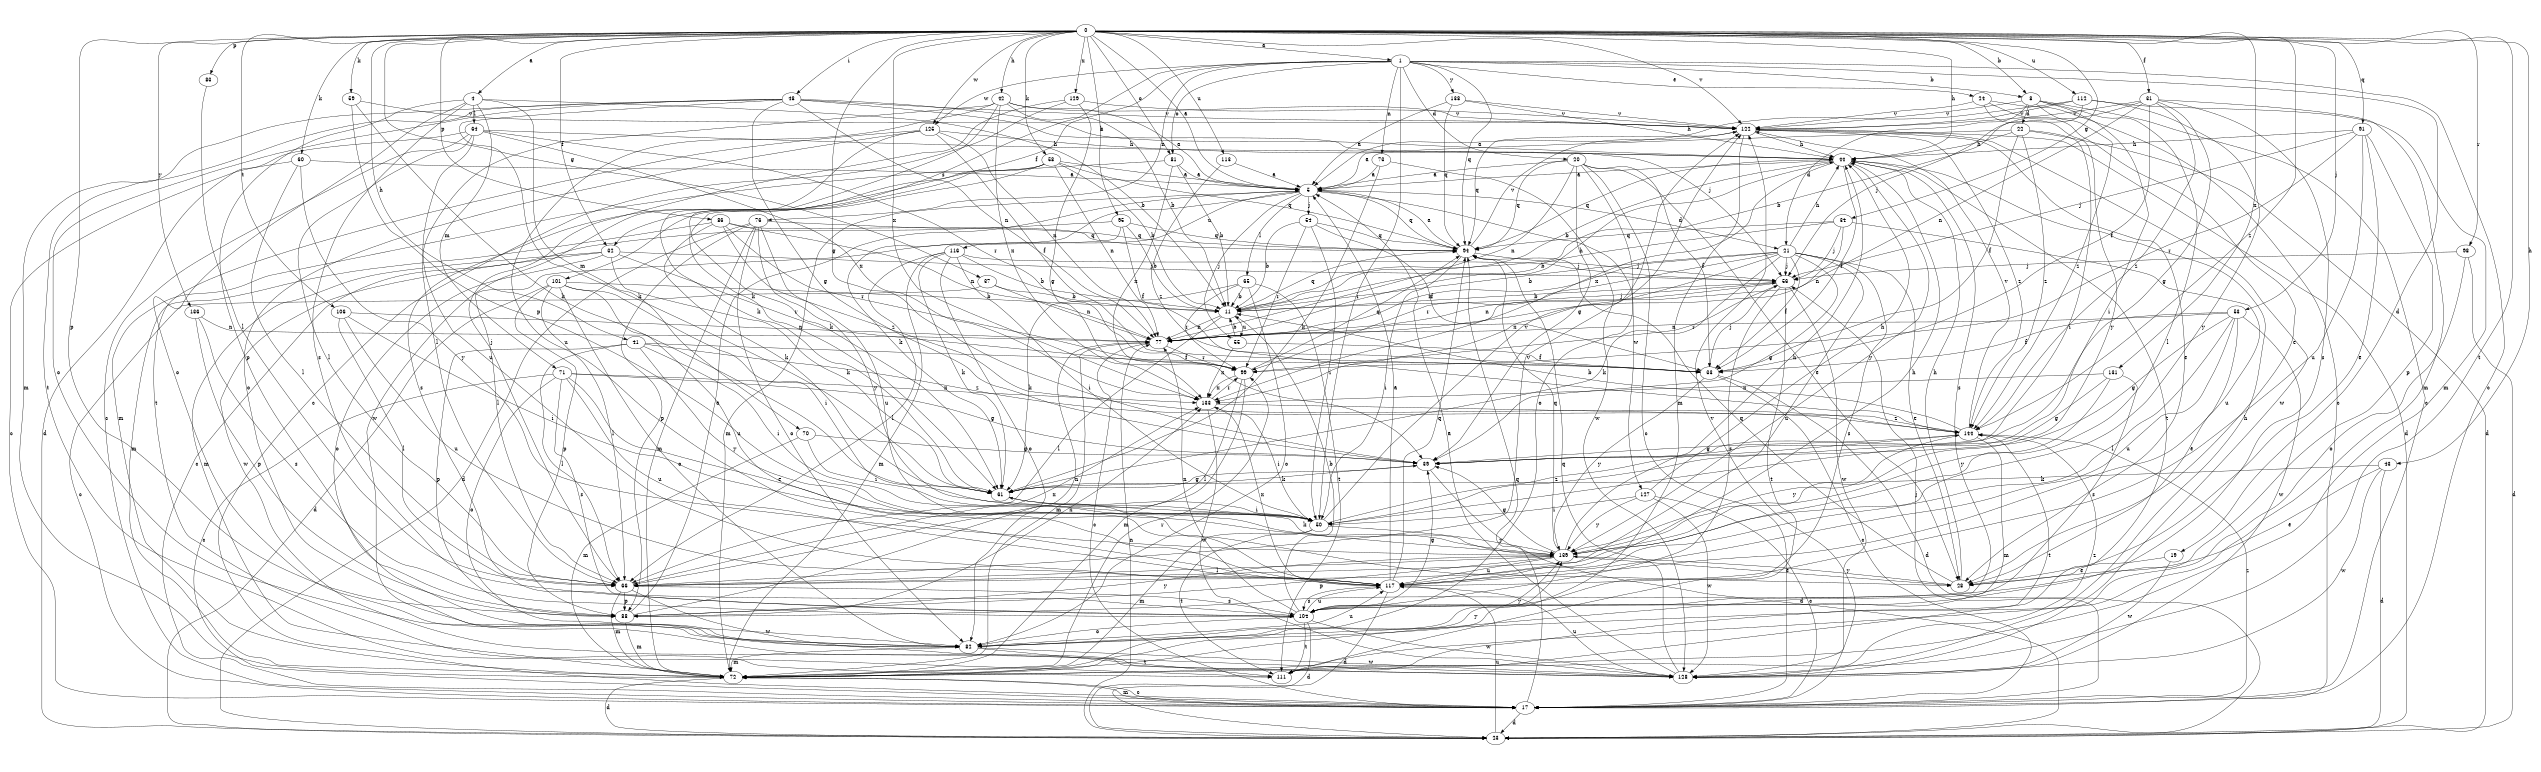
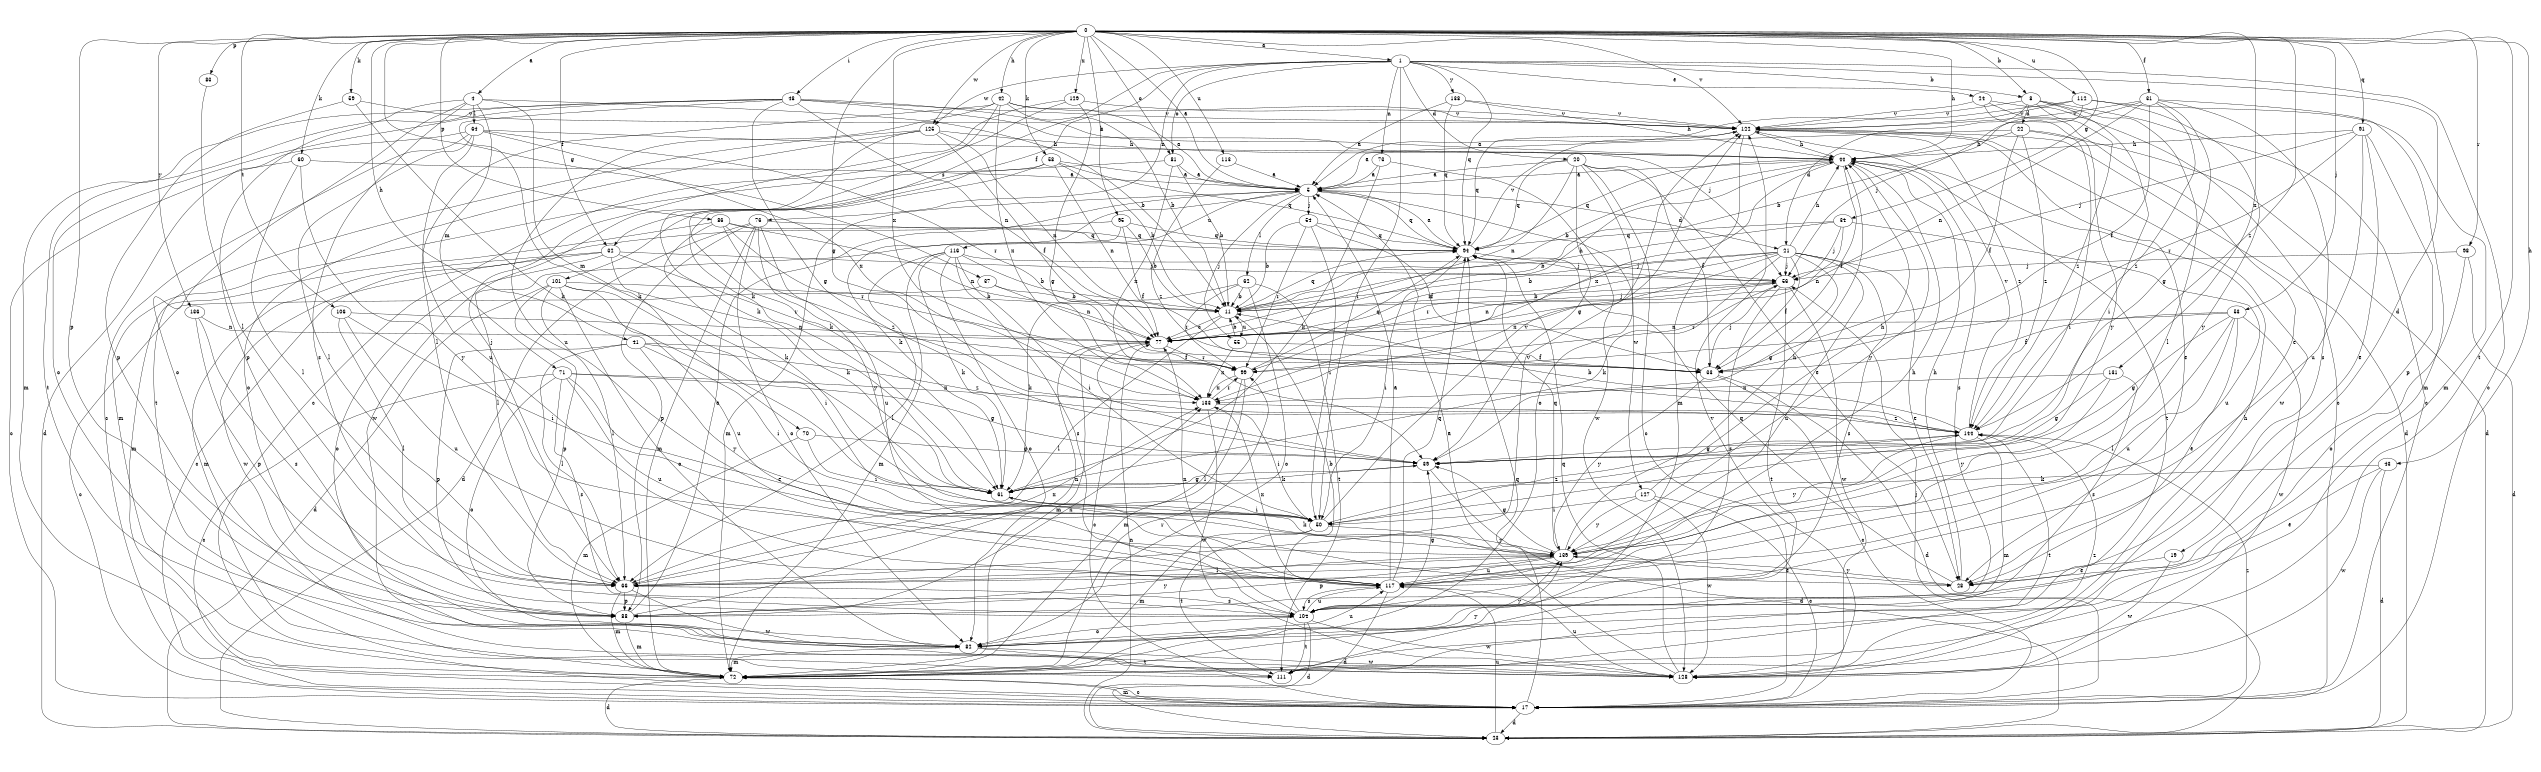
  strict digraph {
    0
    1
    4
    5
    8
    31
    32
    34
    37
    39
    41
    42
    43
    44
    48
    53
    58
    59
    60
    81
    83
    86
    88
    91
    95
    98
    106
    111
    112
    113
    122
    125
    129
    131
    133
    136
    144
    17
    19
    20
    24
    50
    73
    76
    94
    101
    138
    11
    64
    70
    71
    82
    104
    21
    54
    55
    61
-   65
+   65 [label=62]
    72
    116
    127
    22
    66
    77
    33
    56
    128
    99
    117
    23
    139
    28
    0 -> 1 [label=a]
    0 -> 4 [label=a]
    0 -> 5 [label=a]
    0 -> 8 [label=b]
    0 -> 31 [label=f]
    0 -> 32 [label=f]
    0 -> 34 [label=g]
    0 -> 37 [label=g]
    0 -> 39 [label=g]
    0 -> 41 [label=h]
    0 -> 42 [label=h]
    0 -> 43 [label=h]
    0 -> 44 [label=h]
    0 -> 48 [label=i]
    0 -> 53 [label=j]
    0 -> 58 [label=k]
    0 -> 59 [label=k]
    0 -> 60 [label=k]
    0 -> 81 [label=o]
    0 -> 83 [label=p]
    0 -> 86 [label=p]
    0 -> 88 [label=p]
    0 -> 91 [label=q]
    0 -> 95 [label=r]
    0 -> 98 [label=r]
    0 -> 106 [label=t]
    0 -> 111 [label=t]
    0 -> 112 [label=u]
    0 -> 113 [label=u]
    0 -> 122 [label=v]
    0 -> 125 [label=w]
    0 -> 129 [label=x]
    0 -> 131 [label=x]
    0 -> 133 [label=x]
    0 -> 136 [label=y]
    0 -> 144 [label=z]
    1 -> 8 [label=b]
    1 -> 32 [label=f]
    1 -> 81 [label=o]
    1 -> 125 [label=w]
    1 -> 17 [label=c]
    1 -> 19 [label=d]
    1 -> 20 [label=d]
    1 -> 24 [label=e]
    1 -> 50 [label=i]
    1 -> 73 [label=n]
    1 -> 76 [label=n]
    1 -> 94 [label=q]
    1 -> 101 [label=s]
    1 -> 138 [label=y]
    4 -> 88 [label=p]
    4 -> 11 [label=b]
    4 -> 64 [label=l]
    4 -> 70 [label=m]
    4 -> 71 [label=m]
    4 -> 82 [label=o]
    4 -> 104 [label=s]
    5 -> 94 [label=q]
    5 -> 21 [label=d]
    5 -> 54 [label=j]
    5 -> 55 [label=j]
    5 -> 61 [label=k]
    5 -> 65 [label=l]
    5 -> 72 [label=m]
    5 -> 116 [label=u]
    5 -> 127 [label=w]
    8 -> 122 [label=v]
    8 -> 144 [label=z]
    8 -> 17 [label=c]
    8 -> 50 [label=i]
    8 -> 21 [label=d]
    8 -> 22 [label=d]
    8 -> 66 [label=l]
    31 -> 39 [label=g]
    31 -> 122 [label=v]
    31 -> 144 [label=z]
    31 -> 11 [label=b]
    31 -> 104 [label=s]
    31 -> 72 [label=m]
    31 -> 77 [label=n]
    31 -> 33 [label=f]
    32 -> 82 [label=o]
    32 -> 61 [label=k]
    32 -> 72 [label=m]
    32 -> 56 [label=j]
    32 -> 128 [label=w]
    32 -> 99 [label=r]
    34 -> 94 [label=q]
    34 -> 11 [label=b]
    34 -> 77 [label=n]
    34 -> 56 [label=j]
    34 -> 117 [label=u]
    37 -> 17 [label=c]
    37 -> 11 [label=b]
    37 -> 77 [label=n]
    39 -> 61 [label=k]
    39 -> 23 [label=d]
    41 -> 88 [label=p]
    41 -> 144 [label=z]
    41 -> 50 [label=i]
    41 -> 66 [label=l]
    41 -> 33 [label=f]
    41 -> 139 [label=y]
    42 -> 5 [label=a]
    42 -> 122 [label=v]
    42 -> 133 [label=x]
    42 -> 11 [label=b]
    42 -> 61 [label=k]
    42 -> 66 [label=l]
    42 -> 117 [label=u]
    43 -> 61 [label=k]
    43 -> 128 [label=w]
    43 -> 23 [label=d]
    43 -> 28 [label=e]
    44 -> 5 [label=a]
    44 -> 111 [label=t]
    44 -> 133 [label=x]
    44 -> 94 [label=q]
    44 -> 11 [label=b]
    44 -> 104 [label=s]
    44 -> 33 [label=f]
    44 -> 139 [label=y]
    48 -> 39 [label=g]
    48 -> 44 [label=h]
    48 -> 111 [label=t]
    48 -> 122 [label=v]
    48 -> 82 [label=o]
    48 -> 61 [label=k]
    48 -> 72 [label=m]
    48 -> 77 [label=n]
    48 -> 56 [label=j]
    53 -> 39 [label=g]
    53 -> 66 [label=l]
    53 -> 77 [label=n]
    53 -> 33 [label=f]
    53 -> 128 [label=w]
    53 -> 117 [label=u]
    53 -> 28 [label=e]
    58 -> 5 [label=a]
    58 -> 94 [label=q]
    58 -> 11 [label=b]
-   58 -> 104 [label=s]
+   116 -> 104 [label=s]
    58 -> 61 [label=k]
    58 -> 72 [label=m]
    58 -> 77 [label=n]
-   59 -> 50 [label=p]
+   59 -> 88 [label=p]
    59 -> 122 [label=v]
    59 -> 61 [label=k]
    60 -> 5 [label=a]
    60 -> 17 [label=c]
    60 -> 66 [label=l]
    60 -> 139 [label=y]
    81 -> 5 [label=a]
    81 -> 133 [label=x]
    81 -> 11 [label=b]
    81 -> 128 [label=w]
    83 -> 66 [label=l]
    86 -> 144 [label=z]
    86 -> 94 [label=q]
    86 -> 61 [label=k]
    86 -> 72 [label=m]
    86 -> 77 [label=n]
    86 -> 99 [label=r]
    88 -> 5 [label=a]
    88 -> 133 [label=x]
    88 -> 72 [label=m]
    88 -> 77 [label=n]
    88 -> 139 [label=y]
    91 -> 44 [label=h]
    91 -> 88 [label=p]
    91 -> 56 [label=j]
    91 -> 99 [label=r]
    91 -> 117 [label=u]
    91 -> 28 [label=e]
    95 -> 17 [label=c]
    95 -> 94 [label=q]
    95 -> 11 [label=b]
    95 -> 66 [label=l]
    95 -> 33 [label=f]
    98 -> 82 [label=o]
    98 -> 56 [label=j]
    98 -> 23 [label=d]
    106 -> 50 [label=i]
    106 -> 66 [label=l]
    106 -> 77 [label=n]
    106 -> 117 [label=u]
    112 -> 5 [label=a]
    112 -> 122 [label=v]
    112 -> 72 [label=m]
    112 -> 56 [label=j]
    112 -> 139 [label=y]
    113 -> 5 [label=a]
    113 -> 144 [label=z]
    122 -> 44 [label=h]
    122 -> 144 [label=z]
    122 -> 94 [label=q]
    122 -> 72 [label=m]
    122 -> 128 [label=w]
    122 -> 23 [label=d]
    122 -> 28 [label=e]
    125 -> 44 [label=h]
    125 -> 111 [label=t]
    125 -> 82 [label=o]
    125 -> 61 [label=k]
    125 -> 77 [label=n]
    125 -> 33 [label=f]
    129 -> 39 [label=g]
    129 -> 122 [label=v]
    129 -> 17 [label=c]
    129 -> 66 [label=j]
    131 -> 39 [label=g]
    131 -> 133 [label=x]
    131 -> 104 [label=s]
    131 -> 139 [label=y]
    133 -> 144 [label=z]
    133 -> 50 [label=i]
    133 -> 128 [label=w]
    133 -> 99 [label=r]
    136 -> 88 [label=p]
    136 -> 104 [label=s]
    136 -> 77 [label=n]
    144 -> 39 [label=g]
    144 -> 111 [label=t]
    144 -> 122 [label=v]
    144 -> 11 [label=b]
    144 -> 72 [label=m]
    144 -> 139 [label=y]
    17 -> 122 [label=v]
    17 -> 144 [label=z]
    17 -> 94 [label=q]
    17 -> 72 [label=m]
    17 -> 56 [label=j]
    17 -> 23 [label=d]
    19 -> 128 [label=w]
    19 -> 28 [label=e]
    20 -> 5 [label=a]
    20 -> 39 [label=g]
    20 -> 17 [label=c]
    20 -> 94 [label=q]
    20 -> 82 [label=o]
    20 -> 77 [label=n]
    20 -> 33 [label=f]
    20 -> 28 [label=e]
    24 -> 122 [label=v]
    24 -> 17 [label=c]
    24 -> 139 [label=y]
    24 -> 28 [label=e]
    50 -> 111 [label=t]
    50 -> 122 [label=v]
    50 -> 144 [label=z]
    50 -> 72 [label=m]
    50 -> 139 [label=y]
    73 -> 5 [label=a]
    73 -> 61 [label=k]
    73 -> 128 [label=w]
    76 -> 88 [label=p]
    76 -> 94 [label=q]
    76 -> 82 [label=o]
    76 -> 72 [label=m]
    76 -> 117 [label=u]
    76 -> 23 [label=d]
    76 -> 139 [label=y]
    94 -> 5 [label=a]
    94 -> 122 [label=v]
    94 -> 50 [label=i]
    94 -> 56 [label=j]
    101 -> 88 [label=p]
    101 -> 50 [label=i]
    101 -> 11 [label=b]
    101 -> 82 [label=o]
    101 -> 66 [label=l]
    101 -> 117 [label=u]
    101 -> 23 [label=d]
    138 -> 5 [label=a]
    138 -> 44 [label=h]
    138 -> 122 [label=v]
    138 -> 94 [label=q]
    11 -> 94 [label=q]
    11 -> 55 [label=u]
    11 -> 66 [label=l]
-   11 -> 77 [label=n]
+   11 -> 77 [label=c]
    11 -> 56 [label=j]
    64 -> 44 [label=h]
    64 -> 133 [label=x]
    64 -> 17 [label=c]
    64 -> 66 [label=l]
    64 -> 99 [label=r]
    64 -> 117 [label=u]
    64 -> 23 [label=d]
    70 -> 39 [label=g]
    70 -> 50 [label=i]
    70 -> 72 [label=m]
    71 -> 39 [label=g]
    71 -> 133 [label=x]
    71 -> 17 [label=c]
    71 -> 82 [label=o]
    71 -> 104 [label=s]
    71 -> 117 [label=u]
    71 -> 28 [label=e]
    82 -> 111 [label=t]
    82 -> 72 [label=m]
    82 -> 128 [label=w]
    82 -> 117 [label=u]
    82 -> 139 [label=y]
    104 -> 39 [label=g]
    104 -> 111 [label=t]
    104 -> 11 [label=b]
    104 -> 82 [label=o]
    104 -> 77 [label=n]
    104 -> 128 [label=w]
    104 -> 117 [label=u]
    104 -> 23 [label=d]
    21 -> 39 [label=g]
    21 -> 44 [label=h]
    21 -> 133 [label=x]
    21 -> 11 [label=b]
    21 -> 104 [label=s]
    21 -> 61 [label=k]
    21 -> 77 [label=n]
    21 -> 33 [label=f]
    21 -> 56 [label=j]
    21 -> 99 [label=r]
    21 -> 117 [label=u]
    21 -> 28 [label=e]
    54 -> 50 [label=i]
    54 -> 94 [label=q]
    54 -> 11 [label=b]
    54 -> 33 [label=f]
    54 -> 99 [label=r]
    55 -> 133 [label=x]
    55 -> 11 [label=b]
    55 -> 33 [label=f]
    61 -> 39 [label=g]
    61 -> 50 [label=i]
    65 -> 111 [label=t]
    65 -> 11 [label=b]
    65 -> 82 [label=o]
    65 -> 61 [label=k]
    65 -> 99 [label=r]
    72 -> 17 [label=c]
    72 -> 99 [label=r]
    72 -> 23 [label=d]
    72 -> 139 [label=y]
    116 -> 50 [label=i]
    116 -> 11 [label=b]
    116 -> 82 [label=o]
    116 -> 61 [label=k]
    116 -> 72 [label=m]
    116 -> 66 [label=l]
    116 -> 56 [label=j]
    127 -> 44 [label=h]
    127 -> 17 [label=c]
    127 -> 50 [label=i]
    127 -> 128 [label=w]
    127 -> 139 [label=y]
    22 -> 5 [label=a]
    22 -> 44 [label=h]
    22 -> 144 [label=z]
    22 -> 50 [label=i]
    22 -> 33 [label=f]
    22 -> 23 [label=d]
    66 -> 88 [label=p]
    66 -> 122 [label=v]
    66 -> 133 [label=x]
    66 -> 104 [label=s]
    66 -> 72 [label=m]
    66 -> 128 [label=w]
    77 -> 44 [label=h]
    77 -> 17 [label=c]
    77 -> 72 [label=m]
    77 -> 99 [label=r]
    33 -> 17 [label=c]
    33 -> 56 [label=j]
    33 -> 23 [label=d]
    33 -> 139 [label=y]
    56 -> 111 [label=t]
    56 -> 11 [label=b]
    56 -> 104 [label=s]
    56 -> 77 [label=n]
    56 -> 128 [label=w]
    56 -> 99 [label=r]
    128 -> 5 [label=a]
    128 -> 44 [label=h]
    128 -> 144 [label=z]
    128 -> 94 [label=q]
    128 -> 117 [label=u]
    99 -> 133 [label=x]
    99 -> 94 [label=q]
    99 -> 72 [label=m]
    99 -> 66 [label=l]
    117 -> 5 [label=a]
    117 -> 44 [label=h]
    117 -> 133 [label=x]
    117 -> 94 [label=q]
    117 -> 104 [label=s]
    117 -> 23 [label=d]
    23 -> 77 [label=n]
    23 -> 117 [label=u]
    139 -> 39 [label=g]
    139 -> 44 [label=h]
    139 -> 88 [label=p]
    139 -> 94 [label=q]
    139 -> 61 [label=k]
    139 -> 66 [label=l]
    139 -> 117 [label=u]
    139 -> 28 [label=e]
    28 -> 44 [label=h]
    28 -> 94 [label=q]
    28 -> 139 [label=y]
  }
